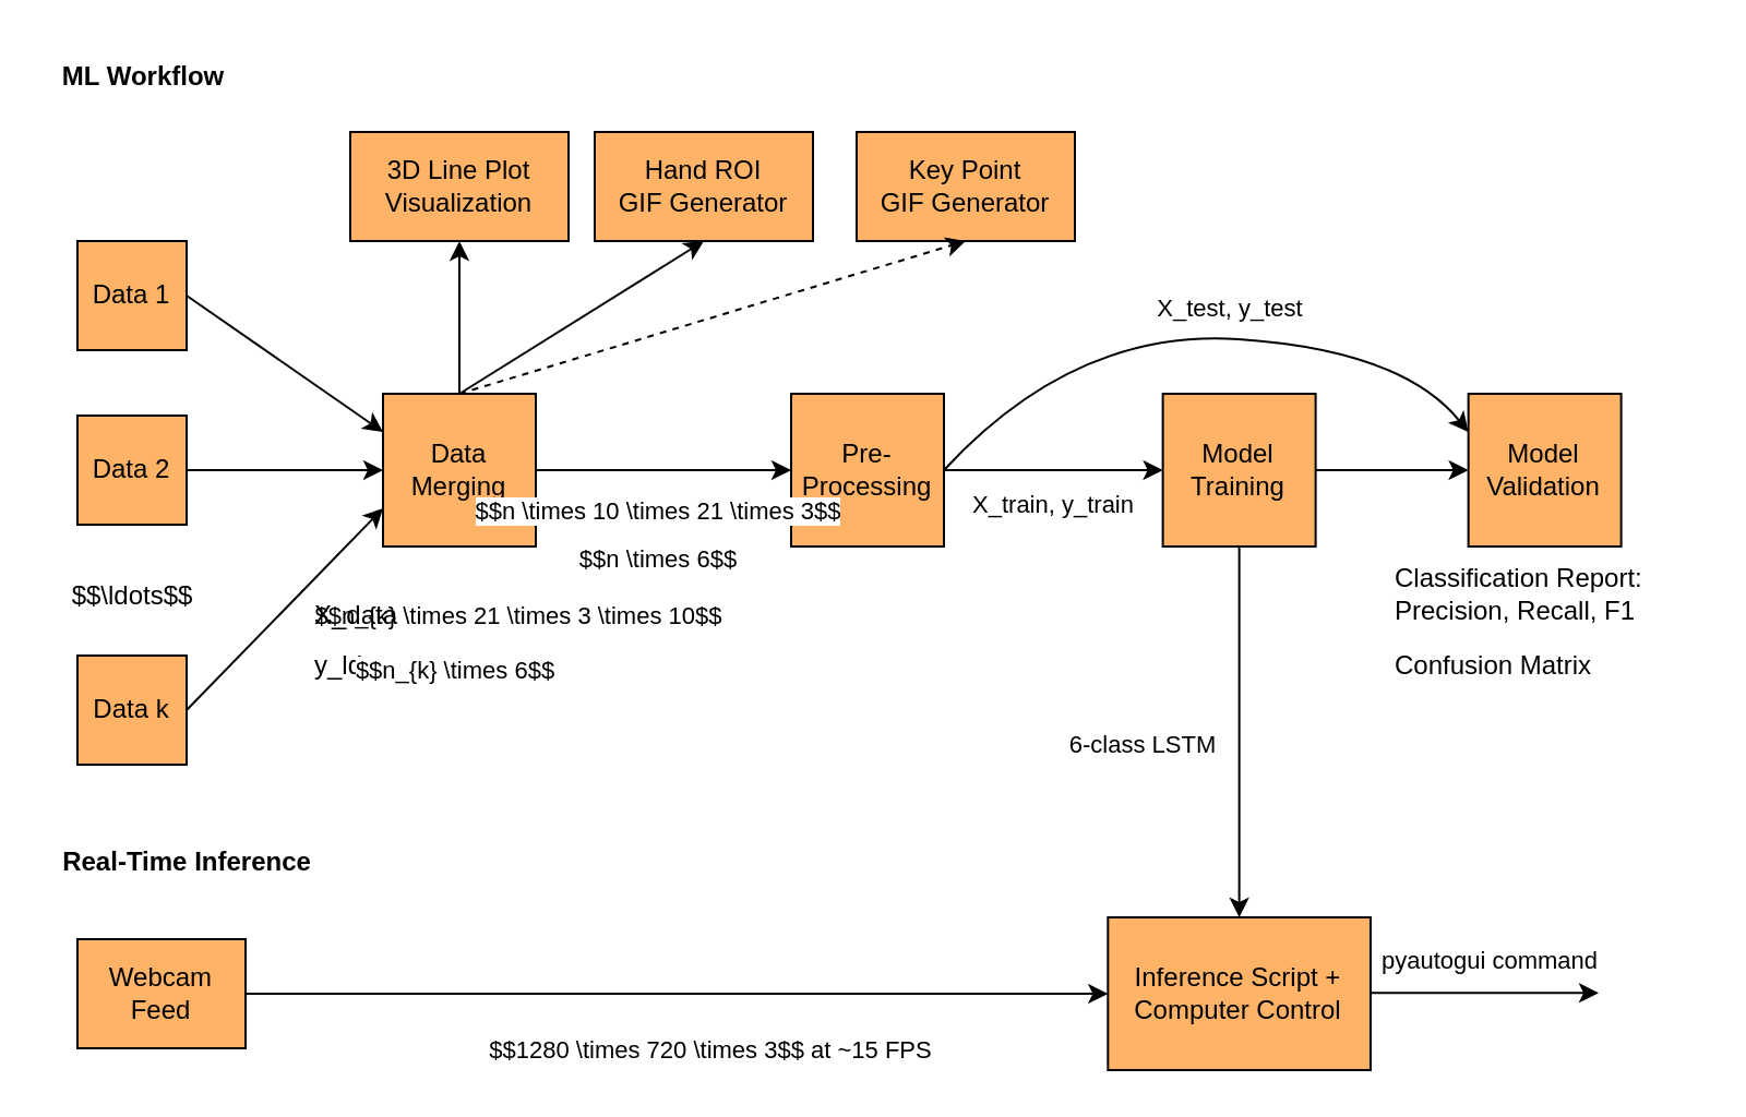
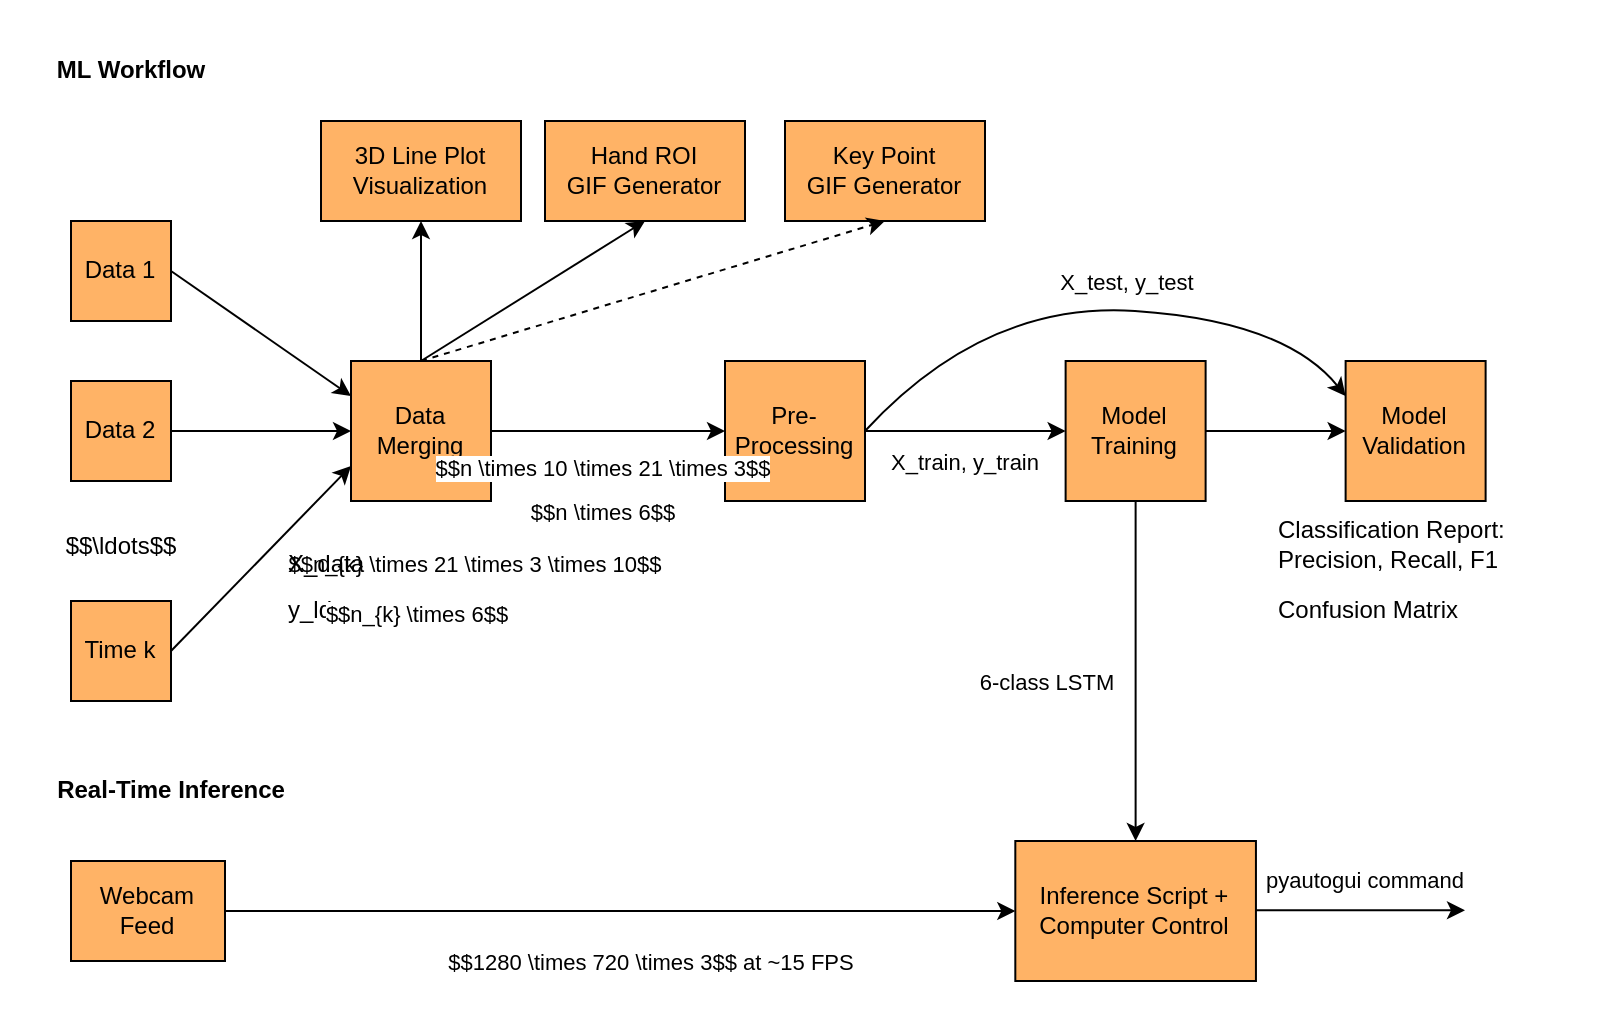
  <mxCell id="0" />
  <mxCell id="1" parent="0" />
  <mxCell id="2" value="Data 1" style="whiteSpace=wrap;html=1;aspect=fixed;fillColor=#FFB366;" vertex="1" parent="1"><mxGeometry x="35" y="110" width="50" height="50" as="geometry" /></mxCell>
  <mxCell id="3" value="Data 2" style="whiteSpace=wrap;html=1;aspect=fixed;fillColor=#FFB366;" vertex="1" parent="1"><mxGeometry x="35" y="190" width="50" height="50" as="geometry" /></mxCell>
- <mxCell id="4" value="Data k" style="whiteSpace=wrap;html=1;aspect=fixed;fillColor=#FFB366;" vertex="1" parent="1"><mxGeometry x="35" y="300" width="50" height="50" as="geometry" /></mxCell>
+ <mxCell id="4" value="Time k" style="whiteSpace=wrap;html=1;aspect=fixed;fillColor=#FFB366;" vertex="1" parent="1"><mxGeometry x="35" y="300" width="50" height="50" as="geometry" /></mxCell>
  <mxCell id="5" value="$$\ldots$$" style="text;html=1;align=center;verticalAlign=middle;resizable=0;points=[];autosize=1;strokeColor=none;fillColor=none;" vertex="1" parent="1"><mxGeometry x="20" y="258" width="80" height="30" as="geometry" /></mxCell>
  <mxCell id="6" value="" style="endArrow=classic;html=1;rounded=0;exitX=1;exitY=0.5;exitDx=0;exitDy=0;entryX=0;entryY=0.25;entryDx=0;entryDy=0;" edge="1" parent="1" source="2" target="10"><mxGeometry width="50" height="50" relative="1" as="geometry"><mxPoint x="345" y="370" as="sourcePoint" /><mxPoint x="165" y="190" as="targetPoint" /></mxGeometry></mxCell>
  <mxCell id="7" value="$$n_{k} \times 21 \times 3 \times 10$$" style="edgeLabel;html=1;align=center;verticalAlign=middle;resizable=0;points=[];" vertex="1" connectable="0" parent="6"><mxGeometry x="-0.249" relative="1" as="geometry"><mxPoint x="118" y="123" as="offset" /></mxGeometry></mxCell>
  <mxCell id="8" value="" style="endArrow=classic;html=1;rounded=0;exitX=1;exitY=0.5;exitDx=0;exitDy=0;entryX=0;entryY=0.5;entryDx=0;entryDy=0;" edge="1" parent="1" source="3" target="10"><mxGeometry width="50" height="50" relative="1" as="geometry"><mxPoint x="125" y="240" as="sourcePoint" /><mxPoint x="165" y="215" as="targetPoint" /></mxGeometry></mxCell>
  <mxCell id="9" value="" style="endArrow=classic;html=1;rounded=0;exitX=1;exitY=0.5;exitDx=0;exitDy=0;entryX=0;entryY=0.75;entryDx=0;entryDy=0;" edge="1" parent="1" source="4" target="10"><mxGeometry width="50" height="50" relative="1" as="geometry"><mxPoint x="95" y="225" as="sourcePoint" /><mxPoint x="165" y="240" as="targetPoint" /></mxGeometry></mxCell>
  <mxCell id="10" value="Data Merging" style="whiteSpace=wrap;html=1;aspect=fixed;fillColor=#FFB366;" vertex="1" parent="1"><mxGeometry x="175" y="180" width="70" height="70" as="geometry" /></mxCell>
  <mxCell id="11" value="Pre-Processing" style="whiteSpace=wrap;html=1;aspect=fixed;fillColor=#FFB366;" vertex="1" parent="1"><mxGeometry x="362" y="180" width="70" height="70" as="geometry" /></mxCell>
  <mxCell id="12" value="" style="endArrow=classic;html=1;rounded=0;exitX=1;exitY=0.5;exitDx=0;exitDy=0;entryX=0;entryY=0.5;entryDx=0;entryDy=0;" edge="1" parent="1" source="10" target="11"><mxGeometry width="50" height="50" relative="1" as="geometry"><mxPoint x="315" y="240" as="sourcePoint" /><mxPoint x="355" y="210" as="targetPoint" /></mxGeometry></mxCell>
  <mxCell id="13" value="Model Training" style="whiteSpace=wrap;html=1;aspect=fixed;fillColor=#FFB366;" vertex="1" parent="1"><mxGeometry x="532.31" y="180" width="70" height="70" as="geometry" /></mxCell>
  <mxCell id="14" value="Model Validation" style="whiteSpace=wrap;html=1;aspect=fixed;fillColor=#FFB366;" vertex="1" parent="1"><mxGeometry x="672.31" y="180" width="70" height="70" as="geometry" /></mxCell>
  <mxCell id="15" value="3D Line Plot Visualization" style="whiteSpace=wrap;html=1;fillColor=#FFB366;" vertex="1" parent="1"><mxGeometry x="160" y="60" width="100" height="50" as="geometry" /></mxCell>
  <mxCell id="16" value="Key Point &lt;br&gt;GIF Generator" style="whiteSpace=wrap;html=1;fillColor=#FFB366;" vertex="1" parent="1"><mxGeometry x="392" y="60" width="100" height="50" as="geometry" /></mxCell>
  <mxCell id="17" value="" style="endArrow=classic;html=1;rounded=0;exitX=0.5;exitY=0;exitDx=0;exitDy=0;entryX=0.5;entryY=1;entryDx=0;entryDy=0;" edge="1" parent="1" source="10" target="15"><mxGeometry width="50" height="50" relative="1" as="geometry"><mxPoint x="95" y="145" as="sourcePoint" /><mxPoint x="185" y="208" as="targetPoint" /></mxGeometry></mxCell>
  <mxCell id="18" value="" style="endArrow=classic;html=1;rounded=0;exitX=0.5;exitY=0;exitDx=0;exitDy=0;entryX=0.5;entryY=1;entryDx=0;entryDy=0;dashed=1;" edge="1" parent="1" source="10" target="16"><mxGeometry width="50" height="50" relative="1" as="geometry"><mxPoint x="220" y="190" as="sourcePoint" /><mxPoint x="220" y="120" as="targetPoint" /></mxGeometry></mxCell>
  <mxCell id="19" value="" style="endArrow=classic;html=1;rounded=0;exitX=1;exitY=0.5;exitDx=0;exitDy=0;entryX=0;entryY=0.5;entryDx=0;entryDy=0;" edge="1" parent="1" source="11" target="13"><mxGeometry width="50" height="50" relative="1" as="geometry"><mxPoint x="402" y="300" as="sourcePoint" /><mxPoint x="482" y="290" as="targetPoint" /></mxGeometry></mxCell>
  <mxCell id="20" value="X_train, y_train" style="edgeLabel;html=1;align=center;verticalAlign=middle;resizable=0;points=[];" vertex="1" connectable="0" parent="19"><mxGeometry x="-0.406" relative="1" as="geometry"><mxPoint x="19" y="15" as="offset" /></mxGeometry></mxCell>
  <mxCell id="21" value="" style="endArrow=classic;html=1;rounded=0;exitX=1;exitY=0.5;exitDx=0;exitDy=0;entryX=0;entryY=0.5;entryDx=0;entryDy=0;" edge="1" parent="1" source="13" target="14"><mxGeometry width="50" height="50" relative="1" as="geometry"><mxPoint x="612.31" y="288" as="sourcePoint" /><mxPoint x="682.31" y="288" as="targetPoint" /></mxGeometry></mxCell>
  <mxCell id="22" value="ML Workflow" style="text;html=1;align=center;verticalAlign=middle;resizable=0;points=[];autosize=1;strokeColor=none;fillColor=none;fontStyle=1" vertex="1" parent="1"><mxGeometry x="20" y="20" width="90" height="30" as="geometry" /></mxCell>
  <mxCell id="23" value="Real-Time Inference" style="text;html=1;align=center;verticalAlign=middle;resizable=0;points=[];autosize=1;strokeColor=none;fillColor=none;fontStyle=1" vertex="1" parent="1"><mxGeometry x="20" y="380" width="130" height="30" as="geometry" /></mxCell>
  <mxCell id="24" value="Webcam Feed" style="whiteSpace=wrap;html=1;fillColor=#FFB366;" vertex="1" parent="1"><mxGeometry x="35" y="430" width="77" height="50" as="geometry" /></mxCell>
  <mxCell id="25" value="" style="endArrow=classic;html=1;rounded=0;exitX=1;exitY=0.5;exitDx=0;exitDy=0;entryX=0;entryY=0.5;entryDx=0;entryDy=0;" edge="1" parent="1" source="24" target="27"><mxGeometry width="50" height="50" relative="1" as="geometry"><mxPoint x="215" y="430" as="sourcePoint" /><mxPoint x="432" y="455" as="targetPoint" /></mxGeometry></mxCell>
  <mxCell id="26" value="$$1280 \times 720 \times 3$$ at ~15 FPS" style="edgeLabel;html=1;align=center;verticalAlign=middle;resizable=0;points=[];" vertex="1" connectable="0" parent="25"><mxGeometry x="-0.179" y="-1" relative="1" as="geometry"><mxPoint x="50" y="24" as="offset" /></mxGeometry></mxCell>
  <mxCell id="27" value="Inference&amp;nbsp;&lt;span style=&quot;background-color: initial;&quot;&gt;Script + &lt;br&gt;Computer Control&lt;/span&gt;" style="whiteSpace=wrap;html=1;fillColor=#FFB366;" vertex="1" parent="1"><mxGeometry x="507.16" y="420" width="120.31" height="70" as="geometry" /></mxCell>
  <mxCell id="28" value="" style="endArrow=classic;html=1;rounded=0;exitX=0.5;exitY=1;exitDx=0;exitDy=0;entryX=0.5;entryY=0;entryDx=0;entryDy=0;" edge="1" parent="1" source="13" target="27"><mxGeometry width="50" height="50" relative="1" as="geometry"><mxPoint x="499.31" y="340" as="sourcePoint" /><mxPoint x="569.31" y="340" as="targetPoint" /></mxGeometry></mxCell>
  <mxCell id="29" value="" style="endArrow=classic;html=1;rounded=0;exitX=1;exitY=0.5;exitDx=0;exitDy=0;" edge="1" parent="1"><mxGeometry width="50" height="50" relative="1" as="geometry"><mxPoint x="627.47" y="454.66" as="sourcePoint" /><mxPoint x="732" y="454.66" as="targetPoint" /></mxGeometry></mxCell>
  <mxCell id="30" value="pyautogui command" style="edgeLabel;html=1;align=center;verticalAlign=middle;resizable=0;points=[];" vertex="1" connectable="0" parent="29"><mxGeometry x="0.253" y="1" relative="1" as="geometry"><mxPoint x="-11" y="-14" as="offset" /></mxGeometry></mxCell>
  <mxCell id="31" value="$$n \times 10 \times 21 \times 3$$" style="edgeLabel;html=1;align=center;verticalAlign=middle;resizable=0;points=[];" vertex="1" connectable="0" parent="1"><mxGeometry x="302.004" y="229.998" as="geometry"><mxPoint x="-2" y="4" as="offset" /></mxGeometry></mxCell>
  <mxCell id="32" value="6-class LSTM" style="edgeLabel;html=1;align=center;verticalAlign=middle;resizable=0;points=[];" vertex="1" connectable="0" parent="1"><mxGeometry x="522.003" y="340" as="geometry" /></mxCell>
  <mxCell id="33" value="Classification Report:&lt;br&gt;Precision, Recall, F1" style="text;html=1;align=left;verticalAlign=middle;resizable=0;points=[];autosize=1;strokeColor=none;fillColor=none;" vertex="1" parent="1"><mxGeometry x="637.31" y="252" width="140" height="40" as="geometry" /></mxCell>
  <mxCell id="34" value="&lt;div&gt;Confusion Matrix&lt;/div&gt;" style="text;html=1;align=left;verticalAlign=middle;resizable=0;points=[];autosize=1;strokeColor=none;fillColor=none;" vertex="1" parent="1"><mxGeometry x="637.31" y="290" width="110" height="30" as="geometry" /></mxCell>
  <mxCell id="35" value="" style="curved=1;endArrow=classic;html=1;rounded=0;exitX=1;exitY=0.5;exitDx=0;exitDy=0;entryX=0;entryY=0.25;entryDx=0;entryDy=0;" edge="1" parent="1" source="11" target="14"><mxGeometry width="50" height="50" relative="1" as="geometry"><mxPoint x="322" y="310" as="sourcePoint" /><mxPoint x="372" y="260" as="targetPoint" /><Array as="points"><mxPoint x="492" y="150" /><mxPoint x="642" y="160" /></Array></mxGeometry></mxCell>
  <mxCell id="36" value="X_test, y_test" style="edgeLabel;html=1;align=center;verticalAlign=middle;resizable=0;points=[];" vertex="1" connectable="0" parent="35"><mxGeometry x="0.071" y="1" relative="1" as="geometry"><mxPoint x="5" y="-13" as="offset" /></mxGeometry></mxCell>
  <mxCell id="37" value="X_data" style="text;html=1;align=left;verticalAlign=middle;resizable=0;points=[];autosize=1;strokeColor=none;fillColor=none;" vertex="1" parent="1"><mxGeometry x="142" y="267" width="60" height="30" as="geometry" /></mxCell>
  <mxCell id="38" value="y_ldots" style="text;html=1;align=left;verticalAlign=middle;resizable=0;points=[];autosize=1;strokeColor=none;fillColor=none;" vertex="1" parent="1"><mxGeometry x="142" y="290" width="60" height="30" as="geometry" /></mxCell>
  <mxCell id="39" value="$$n_{k} \times 6$$" style="edgeLabel;html=1;align=center;verticalAlign=middle;resizable=0;points=[];" vertex="1" connectable="0" parent="1"><mxGeometry x="242.998" y="300.003" as="geometry"><mxPoint x="-35" y="6" as="offset" /></mxGeometry></mxCell>
  <mxCell id="40" value="$$n \times 6$$" style="edgeLabel;html=1;align=center;verticalAlign=middle;resizable=0;points=[];" vertex="1" connectable="0" parent="1"><mxGeometry x="302.004" y="251.998" as="geometry"><mxPoint x="-2" y="4" as="offset" /></mxGeometry></mxCell>
  <mxCell id="41" value="Hand ROI&lt;br&gt;GIF Generator" style="whiteSpace=wrap;html=1;fillColor=#FFB366;" vertex="1" parent="1"><mxGeometry x="272" y="60" width="100" height="50" as="geometry" /></mxCell>
  <mxCell id="42" value="" style="endArrow=classic;html=1;rounded=0;exitX=0.5;exitY=0;exitDx=0;exitDy=0;entryX=0.5;entryY=1;entryDx=0;entryDy=0;" edge="1" parent="1" source="10" target="41"><mxGeometry width="50" height="50" relative="1" as="geometry"><mxPoint x="220" y="190" as="sourcePoint" /><mxPoint x="292" y="120" as="targetPoint" /></mxGeometry></mxCell>
